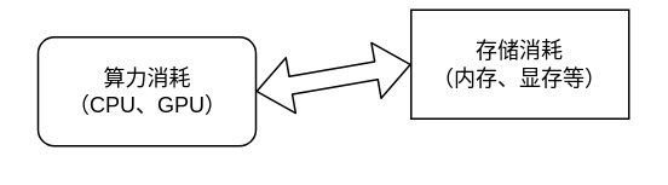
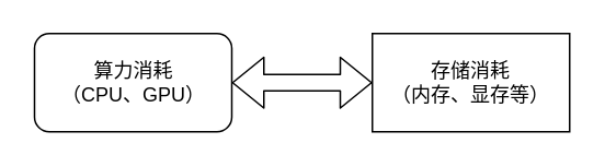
  <mxCell id="0" />
  <mxCell id="1" parent="0" />
  <mxCell id="2" value="算力消耗&lt;br&gt;（CPU、GPU）" style="whiteSpace=wrap;html=1;rounded=1;" vertex="1" parent="1"><mxGeometry x="20.5" y="20" width="120" height="60" as="geometry" /></mxCell>
- <mxCell id="3" value="存储消耗&lt;br&gt;（内存、显存等）" style="rounded=0;whiteSpace=wrap;html=1;" vertex="1" parent="1"><mxGeometry x="226" y="5" width="120" height="60" as="geometry" /></mxCell>
+ <mxCell id="3" value="存储消耗&lt;br&gt;（内存、显存等）" style="rounded=0;whiteSpace=wrap;html=1;" vertex="1" parent="1"><mxGeometry x="226" y="20" width="120" height="60" as="geometry" /></mxCell>
  <mxCell id="4" value="" style="shape=flexArrow;endArrow=classic;startArrow=classic;html=1;entryX=0;entryY=0.5;entryDx=0;entryDy=0;exitX=1;exitY=0.5;exitDx=0;exitDy=0;" edge="1" parent="1" source="2" target="3"><mxGeometry width="50" height="50" relative="1" as="geometry"><mxPoint x="20" y="151" as="sourcePoint" /><mxPoint x="70" y="101" as="targetPoint" /><Array as="points" /></mxGeometry></mxCell>
